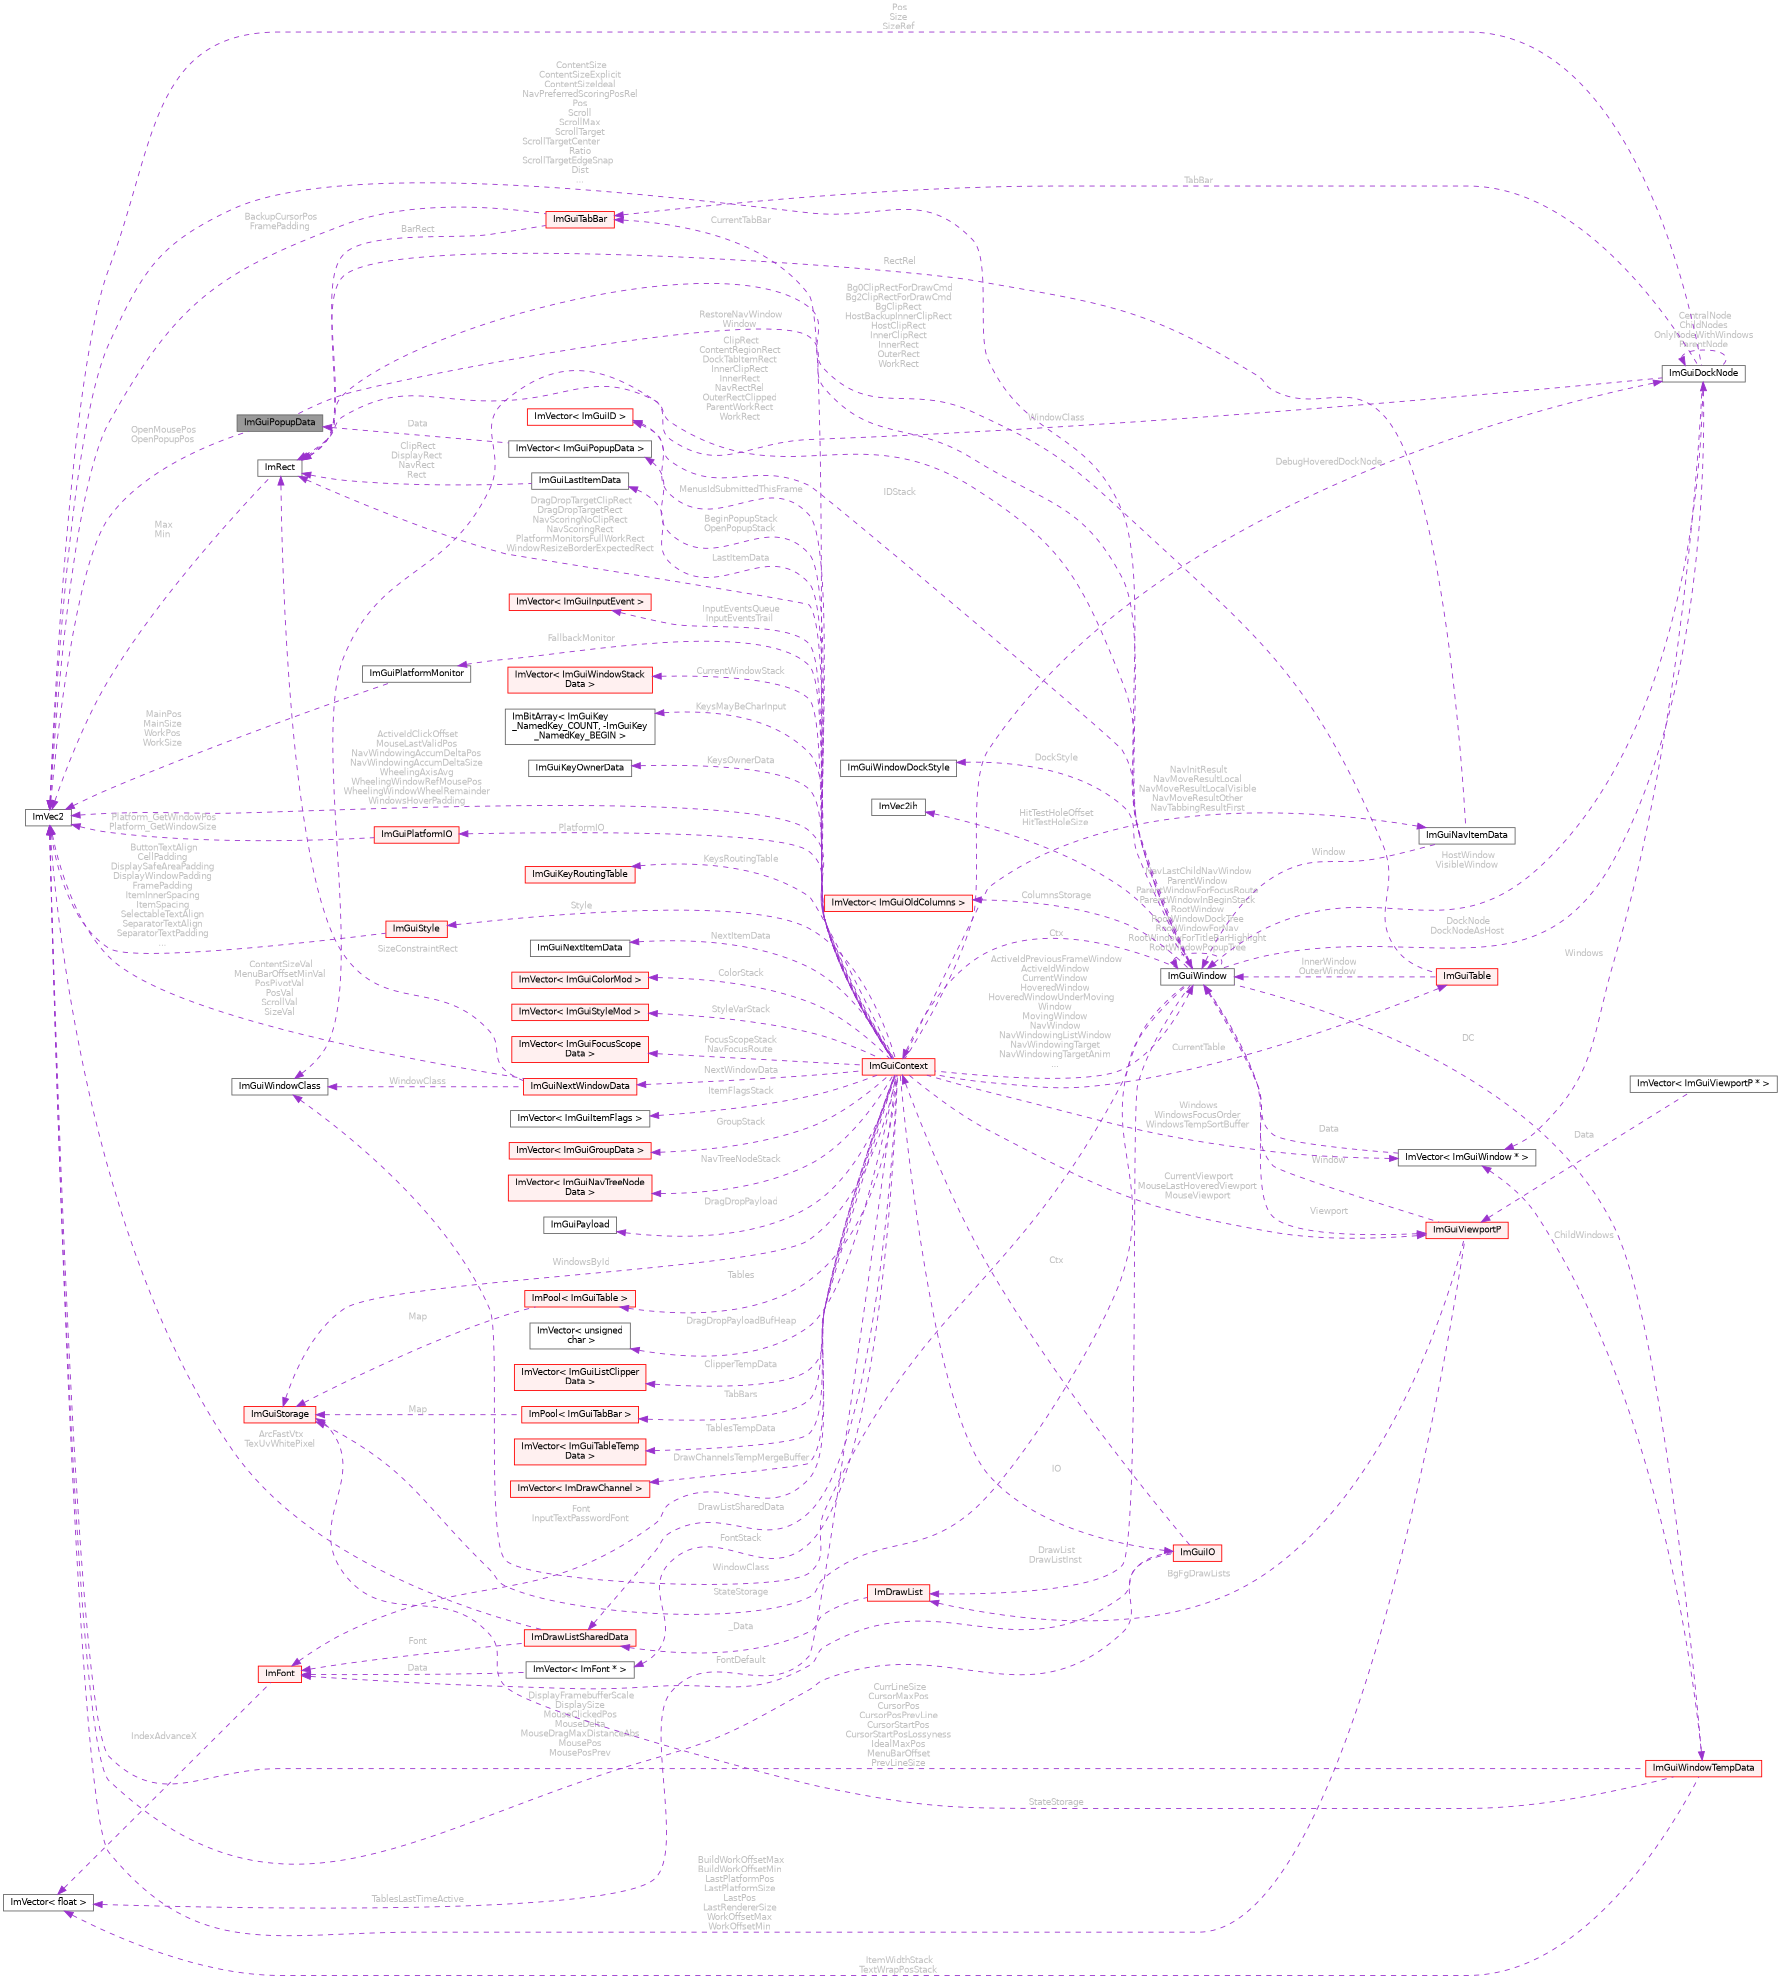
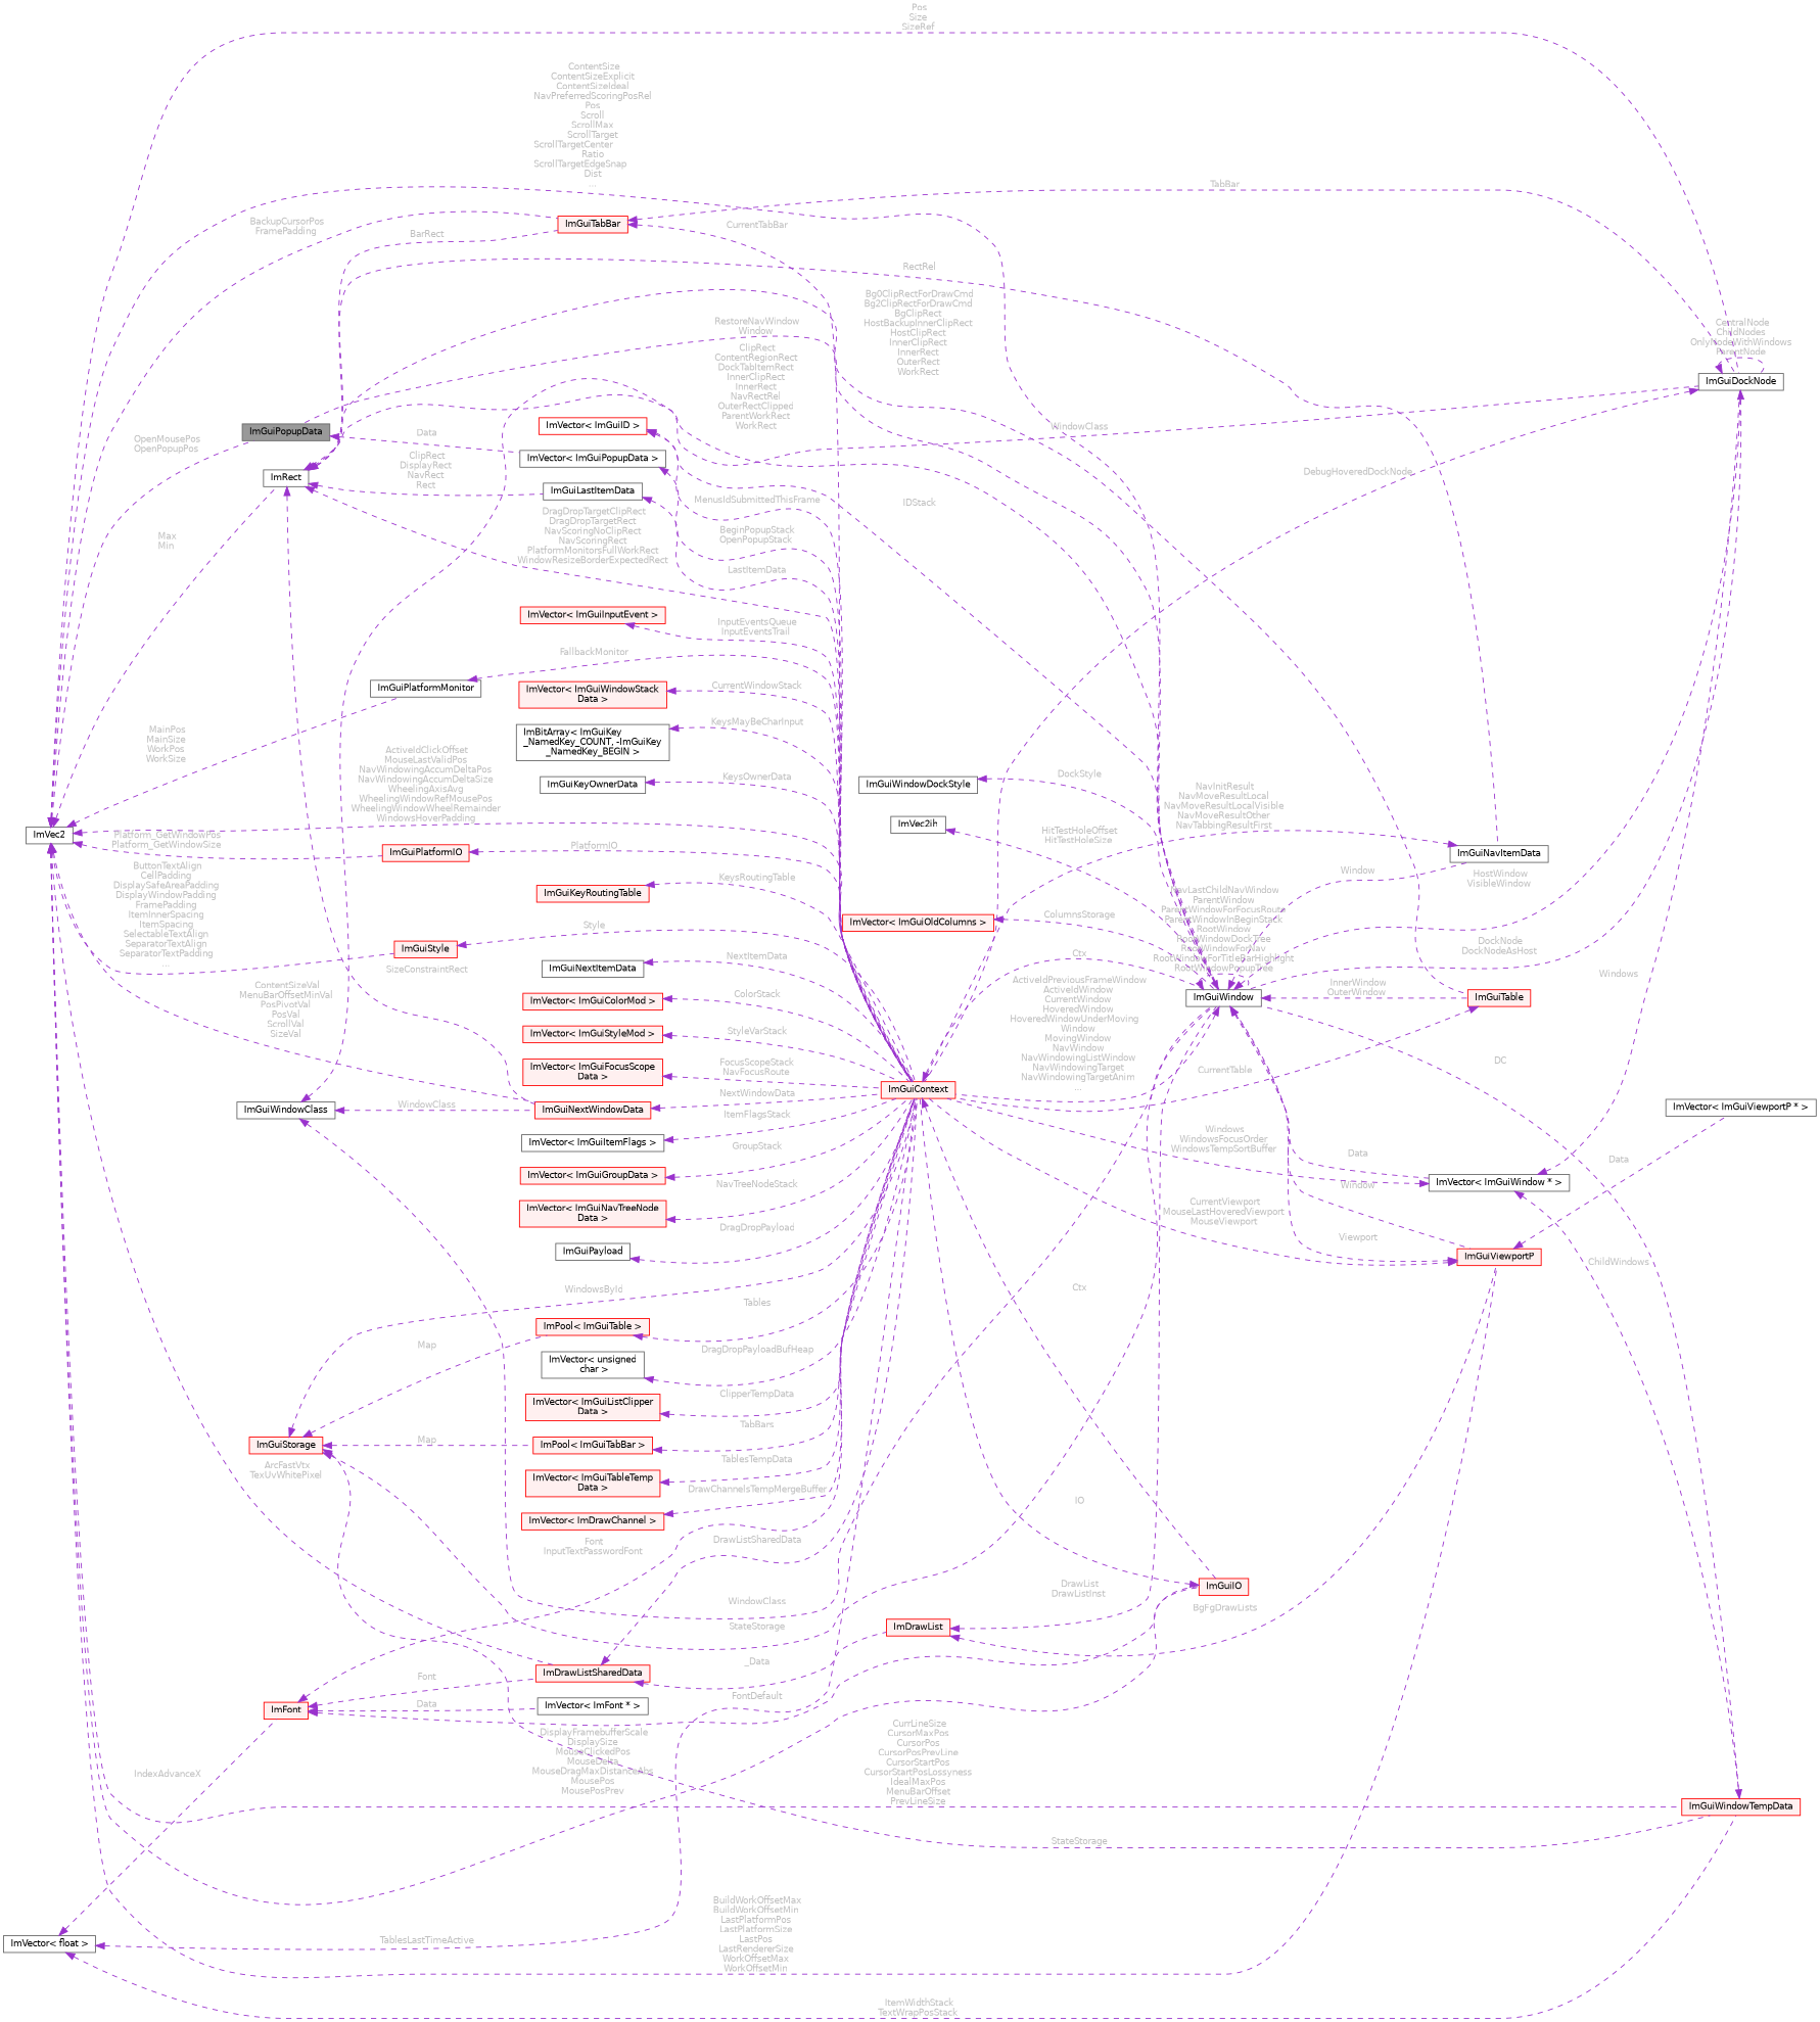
  digraph {
    rankdir=LR
    node [color=red fillcolor="#FFF0F0" fontname=Helvetica fontsize=10 shape=box style=filled]
    edge [color=darkorchid3 dir=back fontcolor=grey fontname=Helvetica fontsize=10 labelfontname=Helvetica labelfontsize=10 style=dashed]
    n1 [color=gray40 fillcolor=grey60 fontcolor=black height=0.2 label=ImGuiPopupData width=0.4]
    n2 [color=gray40 fillcolor=white height=0.2 label="ImVector\< ImGuiPopupData \>" width=0.4]
    n3 [height=0.2 label=ImGuiContext width=0.4]
    n4 [color=gray40 fillcolor=white height=0.2 label=ImGuiWindow width=0.4]
    n5 [color=gray40 fillcolor=white height=0.2 label="ImVector\< ImGuiWindow * \>" width=0.4]
    n6 [height=0.2 label=ImGuiViewportP width=0.4]
    n7 [color=gray40 fillcolor=white height=0.2 label=ImGuiNavItemData width=0.4]
    n8 [height=0.2 label=ImGuiTable width=0.4]
    n9 [color=gray40 fillcolor=white height=0.2 label=ImGuiDockNode width=0.4]
    n10 [height=0.2 label=ImGuiIO width=0.4]
    n11 [height=0.2 label=ImGuiWindowTempData width=0.4]
    n12 [color=gray40 fillcolor=white height=0.2 label="ImVector\< ImGuiViewportP * \>" width=0.4]
    n13 [color=gray40 fillcolor=white height=0.2 label=ImVec2 width=0.4]
    n14 [height=0.2 label=ImGuiPlatformIO width=0.4]
    n15 [height=0.2 label=ImGuiStyle width=0.4]
    n16 [height=0.2 label=ImDrawListSharedData width=0.4]
    n17 [color=gray40 fillcolor=white height=0.2 label=ImRect width=0.4]
    n18 [height=0.2 label=ImGuiNextWindowData width=0.4]
    n19 [color=gray40 fillcolor=white height=0.2 label=ImGuiPlatformMonitor width=0.4]
    n20 [height=0.2 label=ImGuiTabBar width=0.4]
    n21 [height=0.2 label=ImDrawList width=0.4]
    n22 [color=gray40 fillcolor=white height=0.2 label=ImGuiLastItemData width=0.4]
    n23 [height=0.2 label=ImFont width=0.4]
    n24 [color=gray40 fillcolor=white height=0.2 label="ImVector\< ImFont * \>" width=0.4]
    n25 [color=gray40 fillcolor=white height=0.2 label="ImVector\< float \>" width=0.4]
    n26 [height=0.2 label="ImVector\< ImGuiInputEvent \>" width=0.4]
    n27 [height=0.2 label="ImVector\< ImGuiWindowStack\lData \>" width=0.4]
    n28 [height=0.2 label=ImGuiStorage width=0.4]
    n29 [height=0.2 label="ImPool\< ImGuiTable \>" width=0.4]
    n30 [height=0.2 label="ImPool\< ImGuiTabBar \>" width=0.4]
    n31 [color=gray40 fillcolor=white height=0.2 label="ImBitArray\< ImGuiKey\l_NamedKey_COUNT, -ImGuiKey\l_NamedKey_BEGIN \>" width=0.4]
    n32 [color=gray40 fillcolor=white height=0.2 label=ImGuiKeyOwnerData width=0.4]
    n33 [height=0.2 label=ImGuiKeyRoutingTable width=0.4]
    n34 [color=gray40 fillcolor=white height=0.2 label=ImGuiNextItemData width=0.4]
    n35 [color=gray40 fillcolor=white height=0.2 label=ImGuiWindowClass width=0.4]
    n36 [height=0.2 label="ImVector\< ImGuiColorMod \>" width=0.4]
    n37 [height=0.2 label="ImVector\< ImGuiStyleMod \>" width=0.4]
    n38 [height=0.2 label="ImVector\< ImGuiFocusScope\lData \>" width=0.4]
    n39 [color=gray40 fillcolor=white height=0.2 label="ImVector\< ImGuiItemFlags \>" width=0.4]
    n40 [height=0.2 label="ImVector\< ImGuiGroupData \>" width=0.4]
    n41 [height=0.2 label="ImVector\< ImGuiNavTreeNode\lData \>" width=0.4]
    n42 [color=gray40 fillcolor=white height=0.2 label=ImGuiPayload width=0.4]
    n43 [color=gray40 fillcolor=white height=0.2 label="ImVector\< unsigned\l char \>" width=0.4]
    n44 [height=0.2 label="ImVector\< ImGuiListClipper\lData \>" width=0.4]
    n45 [height=0.2 label="ImVector\< ImGuiTableTemp\lData \>" width=0.4]
    n46 [height=0.2 label="ImVector\< ImDrawChannel \>" width=0.4]
    n47 [fillcolor=white height=0.2 label="ImVector\< ImGuiID \>" width=0.4]
    n48 [color=gray40 fillcolor=white height=0.2 label=ImVec2ih width=0.4]
    n49 [height=0.2 label="ImVector\< ImGuiOldColumns \>" width=0.4]
    n50 [color=gray40 fillcolor=white height=0.2 label=ImGuiWindowDockStyle width=0.4]
    n1 -> n2 [label=" Data"]
    n2 -> n3 [label=" BeginPopupStack\nOpenPopupStack"]
    n3 -> n4 [label=" Ctx"]
    n3 -> n10 [label=" Ctx"]
    n4 -> n1 [label=" RestoreNavWindow\nWindow"]
    n4 -> n3 [label=" ActiveIdPreviousFrameWindow\nActiveIdWindow\nCurrentWindow\nHoveredWindow\nHoveredWindowUnderMoving\lWindow\nMovingWindow\nNavWindow\nNavWindowingListWindow\nNavWindowingTarget\nNavWindowingTargetAnim\n..."]
    n4 -> n4 [label=" NavLastChildNavWindow\nParentWindow\nParentWindowForFocusRoute\nParentWindowInBeginStack\nRootWindow\nRootWindowDockTree\nRootWindowForNav\nRootWindowForTitleBarHighlight\nRootWindowPopupTree"]
    n4 -> n5 [label=" Data"]
    n4 -> n6 [label=" Window"]
    n4 -> n7 [label=" Window"]
    n4 -> n8 [label=" InnerWindow\nOuterWindow"]
    n4 -> n9 [label=" HostWindow\nVisibleWindow"]
    n5 -> n3 [label=" Windows\nWindowsFocusOrder\nWindowsTempSortBuffer"]
    n5 -> n9 [label=" Windows"]
    n5 -> n11 [label=" ChildWindows"]
    n6 -> n3 [label=" CurrentViewport\nMouseLastHoveredViewport\nMouseViewport"]
    n6 -> n4 [label=" Viewport"]
    n6 -> n12 [label=" Data"]
    n7 -> n3 [label=" NavInitResult\nNavMoveResultLocal\nNavMoveResultLocalVisible\nNavMoveResultOther\nNavTabbingResultFirst"]
    n8 -> n3 [label=" CurrentTable"]
    n9 -> n3 [label=" DebugHoveredDockNode"]
    n9 -> n4 [label=" DockNode\nDockNodeAsHost"]
    n9 -> n9 [label=" CentralNode\nChildNodes\nOnlyNodeWithWindows\nParentNode"]
    n10 -> n3 [label=" IO"]
    n11 -> n4 [label=" DC"]
    n13 -> n1 [label=" OpenMousePos\nOpenPopupPos"]
    n13 -> n3 [label=" ActiveIdClickOffset\nMouseLastValidPos\nNavWindowingAccumDeltaPos\nNavWindowingAccumDeltaSize\nWheelingAxisAvg\nWheelingWindowRefMousePos\nWheelingWindowWheelRemainder\nWindowsHoverPadding"]
    n13 -> n4 [label=" ContentSize\nContentSizeExplicit\nContentSizeIdeal\nNavPreferredScoringPosRel\nPos\nScroll\nScrollMax\nScrollTarget\nScrollTargetCenter\lRatio\nScrollTargetEdgeSnap\lDist\n..."]
    n13 -> n6 [label=" BuildWorkOffsetMax\nBuildWorkOffsetMin\nLastPlatformPos\nLastPlatformSize\nLastPos\nLastRendererSize\nWorkOffsetMax\nWorkOffsetMin"]
    n13 -> n9 [label=" Pos\nSize\nSizeRef"]
    n13 -> n10 [label=" DisplayFramebufferScale\nDisplaySize\nMouseClickedPos\nMouseDelta\nMouseDragMaxDistanceAbs\nMousePos\nMousePosPrev"]
    n13 -> n11 [label=" CurrLineSize\nCursorMaxPos\nCursorPos\nCursorPosPrevLine\nCursorStartPos\nCursorStartPosLossyness\nIdealMaxPos\nMenuBarOffset\nPrevLineSize"]
    n13 -> n14 [label=" Platform_GetWindowPos\nPlatform_GetWindowSize"]
    n13 -> n15 [label=" ButtonTextAlign\nCellPadding\nDisplaySafeAreaPadding\nDisplayWindowPadding\nFramePadding\nItemInnerSpacing\nItemSpacing\nSelectableTextAlign\nSeparatorTextAlign\nSeparatorTextPadding\n..."]
    n13 -> n16 [label=" ArcFastVtx\nTexUvWhitePixel"]
    n13 -> n17 [label=" Max\nMin"]
    n13 -> n18 [label=" ContentSizeVal\nMenuBarOffsetMinVal\nPosPivotVal\nPosVal\nScrollVal\nSizeVal"]
    n13 -> n19 [label=" MainPos\nMainSize\nWorkPos\nWorkSize"]
    n13 -> n20 [label=" BackupCursorPos\nFramePadding"]
    n14 -> n3 [label=" PlatformIO"]
    n15 -> n3 [label=" Style"]
    n16 -> n3 [label=" DrawListSharedData"]
    n16 -> n21 [label=" _Data"]
    n17 -> n3 [label=" DragDropTargetClipRect\nDragDropTargetRect\nNavScoringNoClipRect\nNavScoringRect\nPlatformMonitorsFullWorkRect\nWindowResizeBorderExpectedRect"]
    n17 -> n4 [label=" ClipRect\nContentRegionRect\nDockTabItemRect\nInnerClipRect\nInnerRect\nNavRectRel\nOuterRectClipped\nParentWorkRect\nWorkRect"]
    n17 -> n7 [label=" RectRel"]
    n17 -> n8 [label=" Bg0ClipRectForDrawCmd\nBg2ClipRectForDrawCmd\nBgClipRect\nHostBackupInnerClipRect\nHostClipRect\nInnerClipRect\nInnerRect\nOuterRect\nWorkRect"]
    n17 -> n18 [label=" SizeConstraintRect"]
    n17 -> n20 [label=" BarRect"]
    n17 -> n22 [label=" ClipRect\nDisplayRect\nNavRect\nRect"]
    n18 -> n3 [label=" NextWindowData"]
    n19 -> n3 [label=" FallbackMonitor"]
    n20 -> n3 [label=" CurrentTabBar"]
    n20 -> n9 [label=" TabBar"]
    n21 -> n4 [label=" DrawList\nDrawListInst"]
    n21 -> n6 [label=" BgFgDrawLists"]
    n22 -> n3 [label=" LastItemData"]
    n23 -> n3 [label=" Font\nInputTextPasswordFont"]
    n23 -> n10 [label=" FontDefault"]
    n23 -> n16 [label=" Font"]
    n23 -> n24 [label=" Data"]
-   n24 -> n3 [label=" FontStack"]
    n25 -> n3 [label=" TablesLastTimeActive"]
    n25 -> n11 [label=" ItemWidthStack\nTextWrapPosStack"]
    n25 -> n23 [label=" IndexAdvanceX"]
    n26 -> n3 [label=" InputEventsQueue\nInputEventsTrail"]
    n27 -> n3 [label=" CurrentWindowStack"]
    n28 -> n3 [label=" WindowsById"]
    n28 -> n4 [label=" StateStorage"]
    n28 -> n11 [label=" StateStorage"]
    n28 -> n29 [label=" Map"]
    n28 -> n30 [label=" Map"]
    n29 -> n3 [label=" Tables"]
    n30 -> n3 [label=" TabBars"]
    n31 -> n3 [label=" KeysMayBeCharInput"]
    n32 -> n3 [label=" KeysOwnerData"]
    n33 -> n3 [label=" KeysRoutingTable"]
    n34 -> n3 [label=" NextItemData"]
    n35 -> n4 [label=" WindowClass"]
    n35 -> n9 [label=" WindowClass"]
    n35 -> n18 [label=" WindowClass"]
    n36 -> n3 [label=" ColorStack"]
    n37 -> n3 [label=" StyleVarStack"]
    n38 -> n3 [label=" FocusScopeStack\nNavFocusRoute"]
    n39 -> n3 [label=" ItemFlagsStack"]
    n40 -> n3 [label=" GroupStack"]
    n41 -> n3 [label=" NavTreeNodeStack"]
    n42 -> n3 [label=" DragDropPayload"]
    n43 -> n3 [label=" DragDropPayloadBufHeap"]
    n44 -> n3 [label=" ClipperTempData"]
    n45 -> n3 [label=" TablesTempData"]
    n46 -> n3 [label=" DrawChannelsTempMergeBuffer"]
    n47 -> n3 [label=" MenusIdSubmittedThisFrame"]
    n47 -> n4 [label=" IDStack"]
    n48 -> n4 [label=" HitTestHoleOffset\nHitTestHoleSize"]
    n49 -> n4 [label=" ColumnsStorage"]
    n50 -> n4 [label=" DockStyle"]
  }
